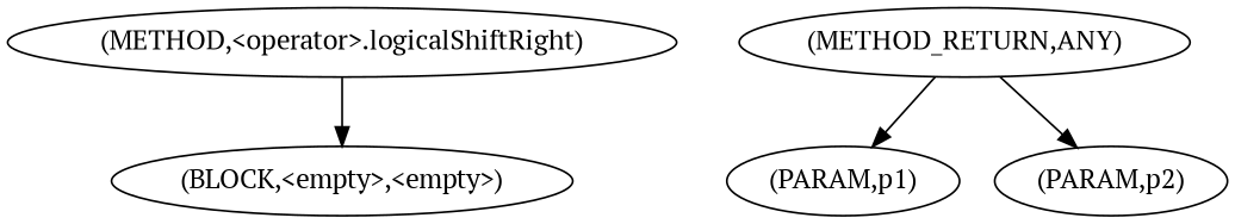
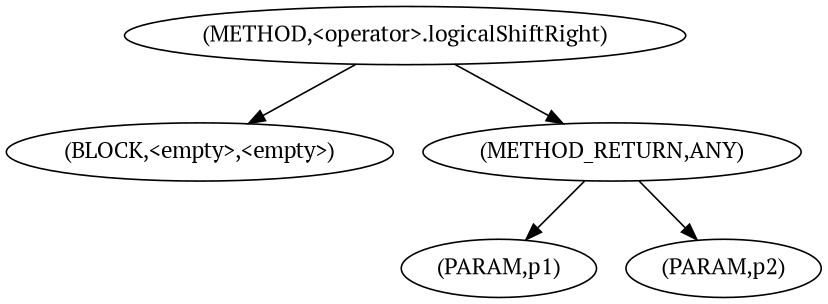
  digraph {
    fontname="PT Serif"
    node [fontname="PT Serif"]
    edge [fontname="PT Serif"]
    n1 [label=<(METHOD,&lt;operator&gt;.logicalShiftRight)>]
    n2 [label=<(BLOCK,&lt;empty&gt;,&lt;empty&gt;)>]
    n3 [label=<(METHOD_RETURN,ANY)>]
    n4 [label=<(PARAM,p1)>]
    n5 [label=<(PARAM,p2)>]
    n1 -> n2
+   n1 -> n3
    n3 -> n4
    n3 -> n5
  }
